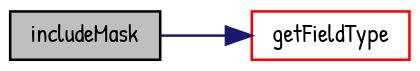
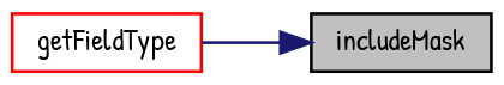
  digraph {
    rankdir=LR
    fontname="Patrick Hand"
    node [fontname="Patrick Hand" fontsize=10 shape=record style=filled]
    n1 [color=black fillcolor=grey75 fontcolor=black height=0.2 label=includeMask width=0.4]
    n2 [color=red fillcolor=white height=0.2 label=getFieldType width=0.4]
-   n1 -> n2 [color=midnightblue fontname="Patrick Hand" fontsize=10 labelfontname=Helvetica labelfontsize=10 style=solid]
+   n2 -> n1 [color=midnightblue fontname="Patrick Hand" fontsize=10 labelfontname=Helvetica labelfontsize=10 style=solid]
  }
